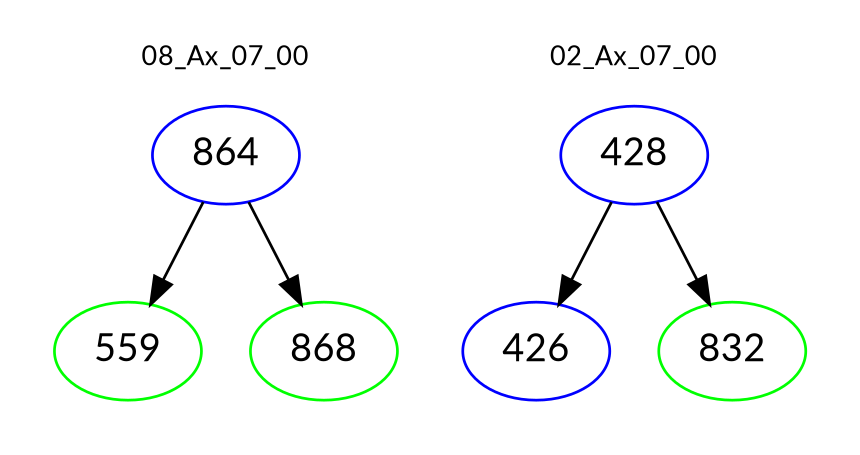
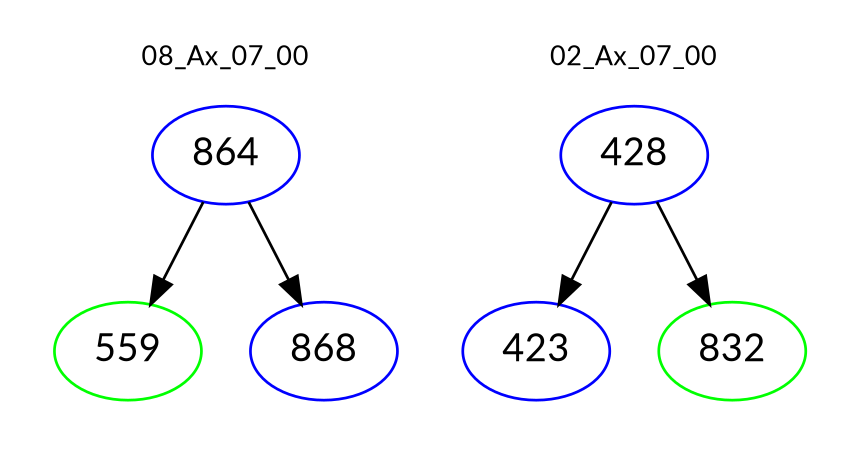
  digraph {
    fontname=Lato
    node [color=blue fontname=Lato]
    edge [color=black fontname=Lato]
    n1 [label=864]
    n2 [color=green label=559]
-   n3 [color=green label=868]
+   n3 [label=868]
    n4 [label=428]
-   n5 [label=426]
+   n5 [label=423]
    n6 [color=green label=832]
    subgraph cluster_1 {
      color=white
      fontsize=10
      label="08_Ax_07_00"
      n1
      n2
      n3
    }
    subgraph cluster_2 {
      color=white
      fontsize=10
      label="02_Ax_07_00"
      n4
      n5
      n6
    }
    n1 -> n2
    n1 -> n3
    n4 -> n5
    n4 -> n6
  }
